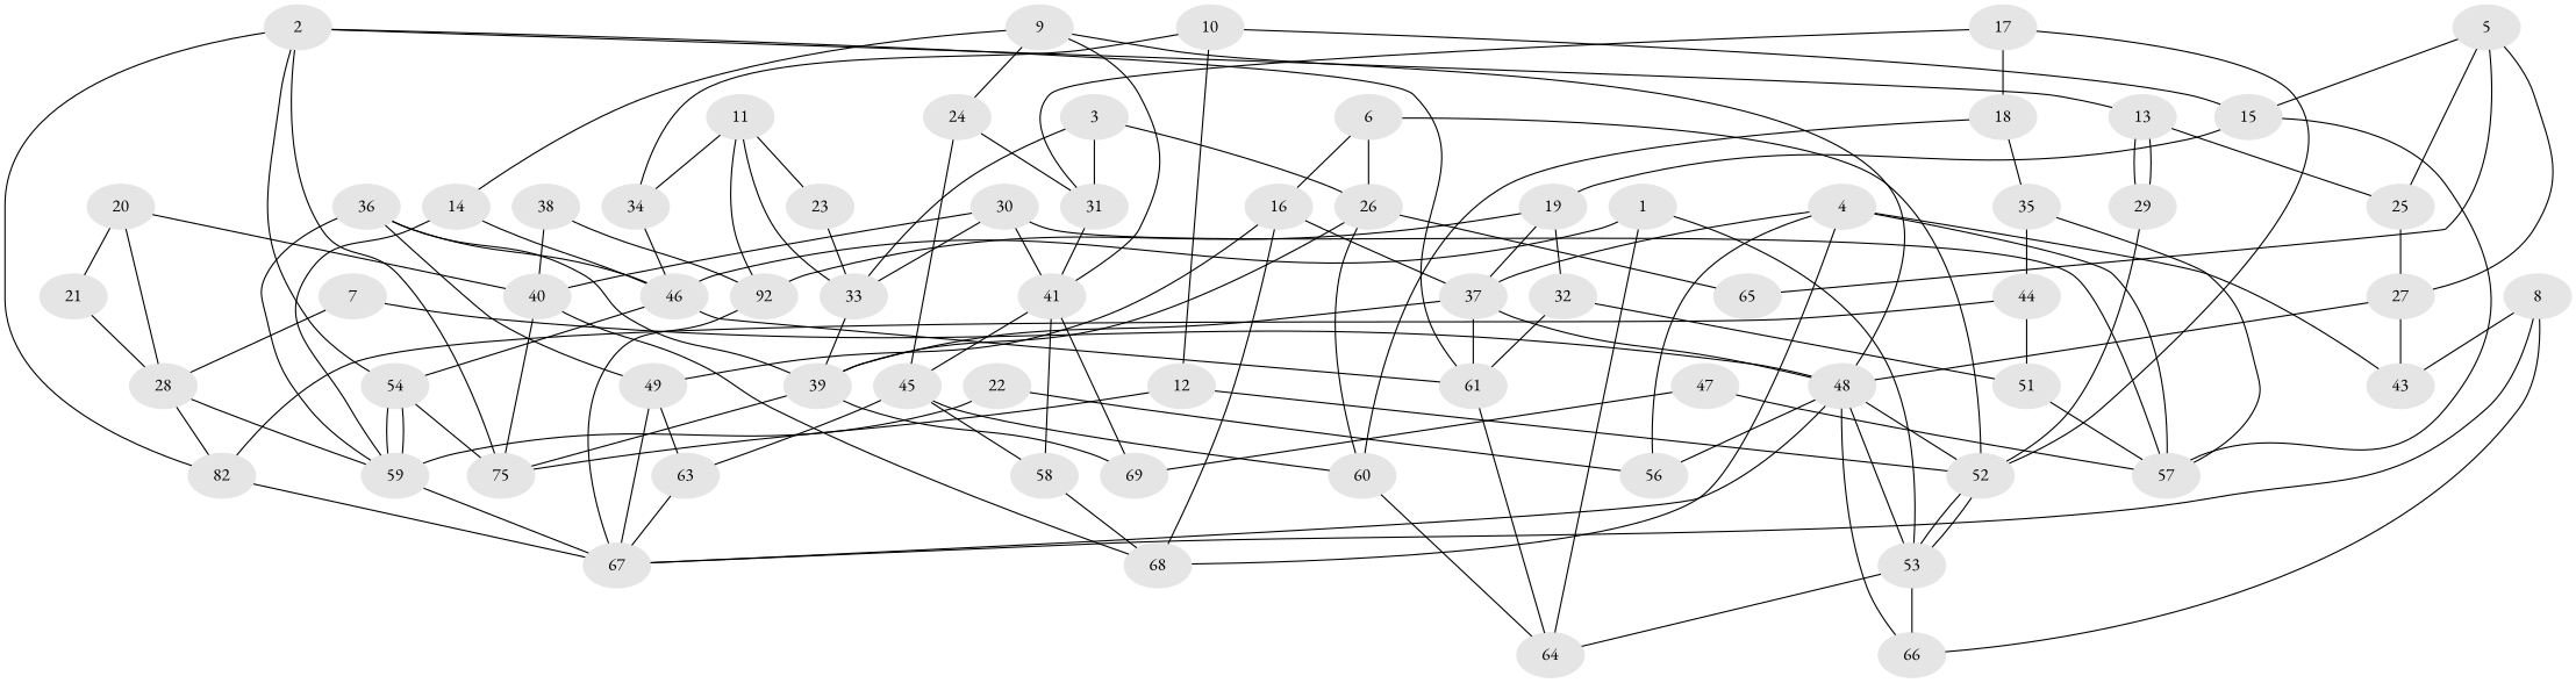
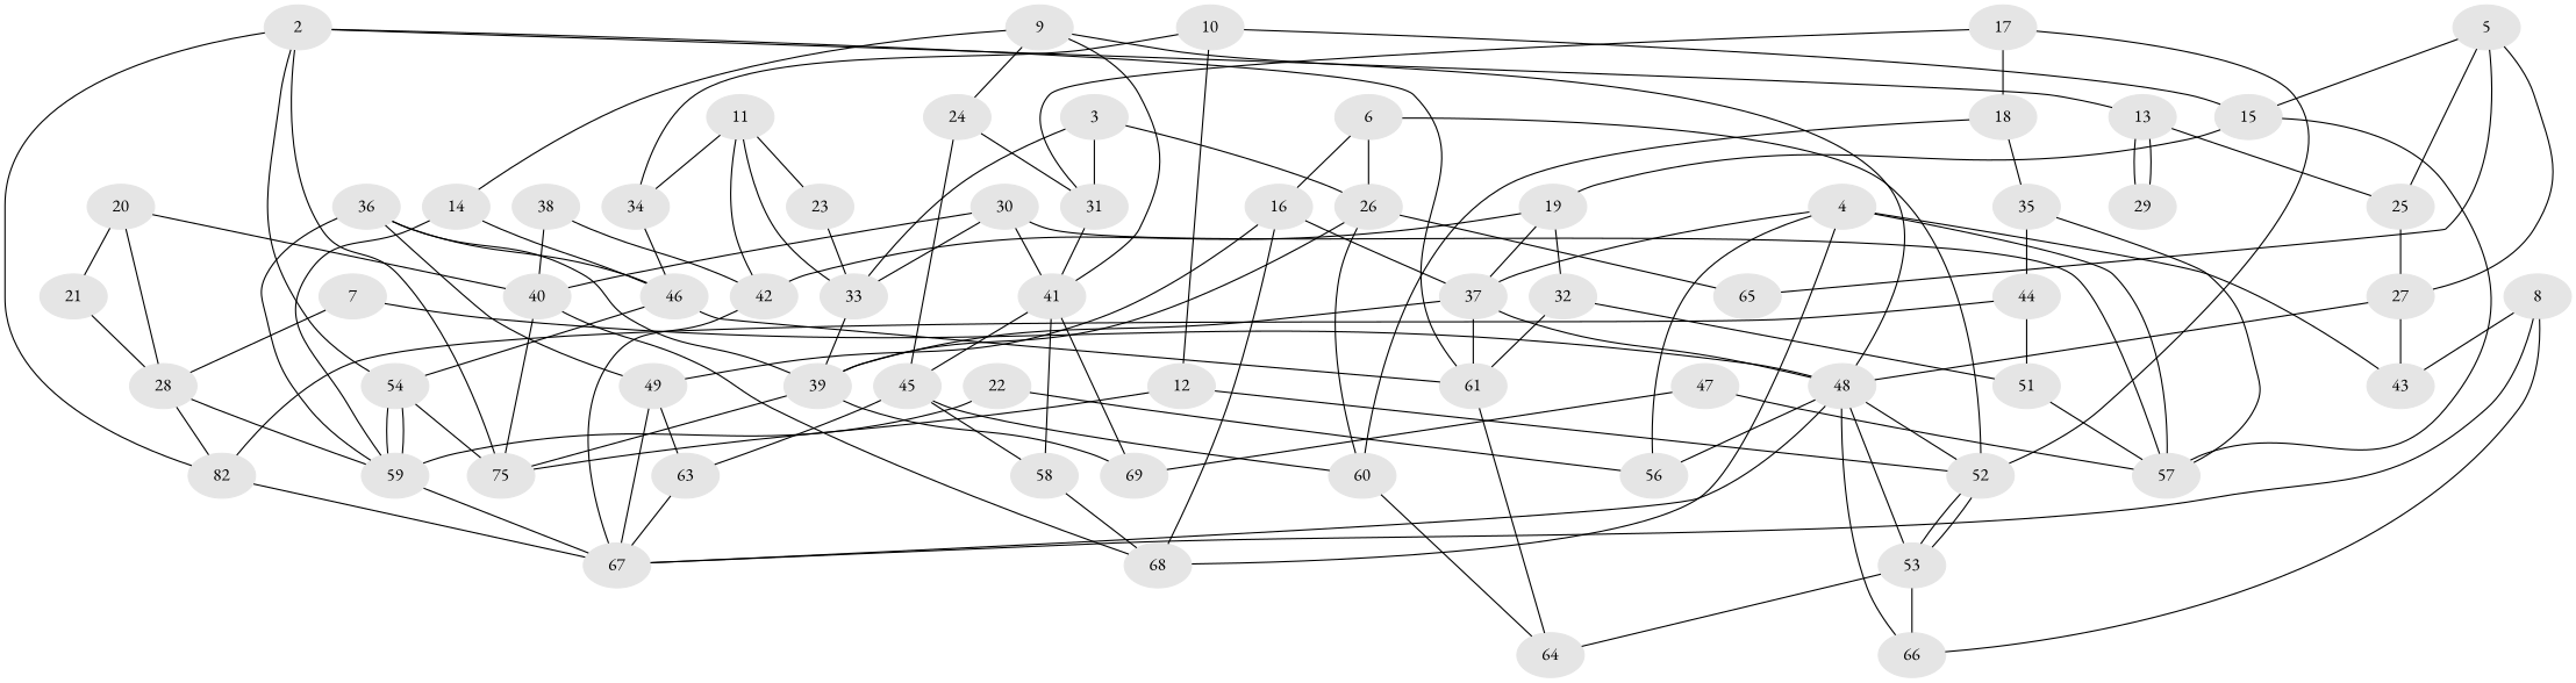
  graph {
    fontname="EB Garamond"
    node [color=gray90 fontname="EB Garamond" style=filled]
    edge [fontname="EB Garamond"]
-   1
    46
    53
    64
    54
    61
    66
    2
    13
    n10 [label=75]
    n11 [label=82]
    25
    29
    59
    67
    3
    26
    31
    33
    65
    60
    39
    41
    4
    37
    43
    56
    57
    68
    48
    5
    15
    27
    19
    6
    16
    52
    49
    7
    28
    8
    9
    14
    24
    45
    69
    58
    10
    12
    34
    11
    23
-   42 [label=92]
+   42
    32
    63
    17
    18
    35
    44
    51
    20
    21
    40
    22
    30
    36
    38
    47
-   1 -- 46
-   1 -- 53
-   1 -- 64
    46 -- 54
    46 -- 61
    53 -- 64
    53 -- 66
    54 -- n10
    54 -- 59
    54 -- 59
    61 -- 64
    2 -- 54
    2 -- 61
    2 -- 13
    2 -- n10
    2 -- n11
    13 -- 25
    13 -- 29
    13 -- 29
    n11 -- 67
    25 -- 27
-   29 -- 52
    59 -- 67
    3 -- 26
    3 -- 31
    3 -- 33
    26 -- 65
    26 -- 60
    26 -- 39
    31 -- 41
    33 -- 39
    60 -- 64
    39 -- n10
    39 -- 69
    41 -- 45
    41 -- 69
    41 -- 58
    4 -- 37
    4 -- 43
    4 -- 56
    4 -- 57
    4 -- 68
    37 -- 61
    37 -- 39
    37 -- 48
    48 -- 53
    48 -- 66
    48 -- 67
    48 -- 56
    48 -- 52
    5 -- 25
    5 -- 65
    5 -- 15
    5 -- 27
    15 -- 57
    15 -- 19
    27 -- 43
    27 -- 48
    19 -- 37
    19 -- 42
    19 -- 32
    6 -- 26
    6 -- 16
    6 -- 52
    16 -- 37
    16 -- 68
    16 -- 49
    52 -- 53
    52 -- 53
    49 -- 67
    49 -- 63
    7 -- 48
    7 -- 28
    28 -- n11
    28 -- 59
    8 -- 66
    8 -- 67
    8 -- 43
    9 -- 41
    9 -- 48
    9 -- 14
    9 -- 24
    14 -- 46
    14 -- 59
    24 -- 31
    24 -- 45
    45 -- 60
    45 -- 58
    45 -- 63
    58 -- 68
    10 -- 15
    10 -- 12
    10 -- 34
    12 -- n10
    12 -- 52
    34 -- 46
    11 -- 33
    11 -- 34
    11 -- 23
    11 -- 42
    23 -- 33
    42 -- 67
    32 -- 61
    32 -- 51
    63 -- 67
    17 -- 31
    17 -- 52
    17 -- 18
    18 -- 60
    18 -- 35
    35 -- 57
    35 -- 44
    44 -- n11
    44 -- 51
    51 -- 57
    20 -- 28
    20 -- 21
    20 -- 40
    21 -- 28
    40 -- n10
    40 -- 68
    22 -- 59
    22 -- 56
    30 -- 33
    30 -- 41
    30 -- 57
    30 -- 40
    36 -- 46
    36 -- 59
    36 -- 39
    36 -- 49
    38 -- 42
    38 -- 40
    47 -- 57
    47 -- 69
  }
